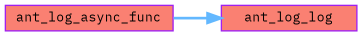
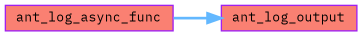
  digraph {
    rankdir=LR
    fontname="IBM Plex Mono"
    node [color=purple fillcolor=salmon fontname="IBM Plex Mono" fontsize=10 shape=box style=filled]
    n1 [fontcolor=black height=0.2 label=ant_log_async_func width=0.4]
-   n2 [height=0.2 label=ant_log_log width=0.4]
+   n2 [height=0.2 label=ant_log_output width=0.4]
    n1 -> n2 [color=steelblue1 fontname="IBM Plex Mono" fontsize=10 labelfontname=Helvetica labelfontsize=10 style=bold]
  }
